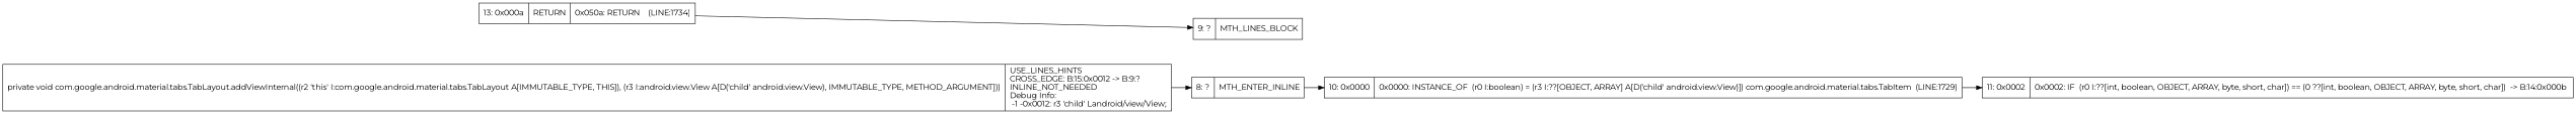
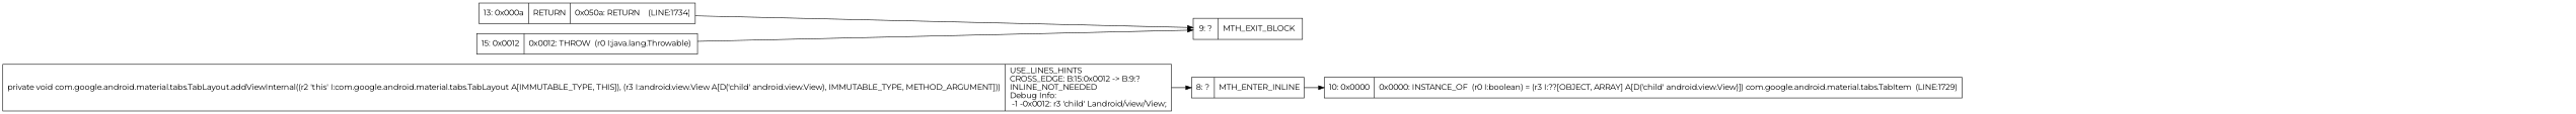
  digraph {
    fontname=Montserrat
    rankdir=LR
    node [fontname=Montserrat shape=record]
    edge [fontname=Montserrat]
    n1 [label="{8\:\ ?|MTH_ENTER_INLINE\l}"]
    n2 [label="{10\:\ 0x0000|0x0000: INSTANCE_OF  (r0 I:boolean) = (r3 I:??[OBJECT, ARRAY] A[D('child' android.view.View)]) com.google.android.material.tabs.TabItem  (LINE:1729)\l}"]
-   n3 [label="{11\:\ 0x0002|0x0002: IF  (r0 I:??[int, boolean, OBJECT, ARRAY, byte, short, char]) == (0 ??[int, boolean, OBJECT, ARRAY, byte, short, char])  \-\> B:14:0x000b \l}"]
    n4 [label="{13\:\ 0x000a|RETURN\l|0x050a: RETURN    (LINE:1734)\l}"]
-   n5 [label="{9\:\ ?|MTH_LINES_BLOCK\l}"]
+   n5 [label="{9\:\ ?|MTH_EXIT_BLOCK\l}"]
+   n6 [label="{15\:\ 0x0012|0x0012: THROW  (r0 I:java.lang.Throwable) \l}"]
    n7 [label="{private void com.google.android.material.tabs.TabLayout.addViewInternal((r2 'this' I:com.google.android.material.tabs.TabLayout A[IMMUTABLE_TYPE, THIS]), (r3 I:android.view.View A[D('child' android.view.View), IMMUTABLE_TYPE, METHOD_ARGUMENT]))  | USE_LINES_HINTS\lCROSS_EDGE: B:15:0x0012 \-\> B:9:?\lINLINE_NOT_NEEDED\lDebug Info:\l  \-1 \-0x0012: r3 'child' Landroid\/view\/View;\l}"]
    n1 -> n2
-   n2 -> n3
    n4 -> n5
+   n6 -> n5
    n7 -> n1
  }
